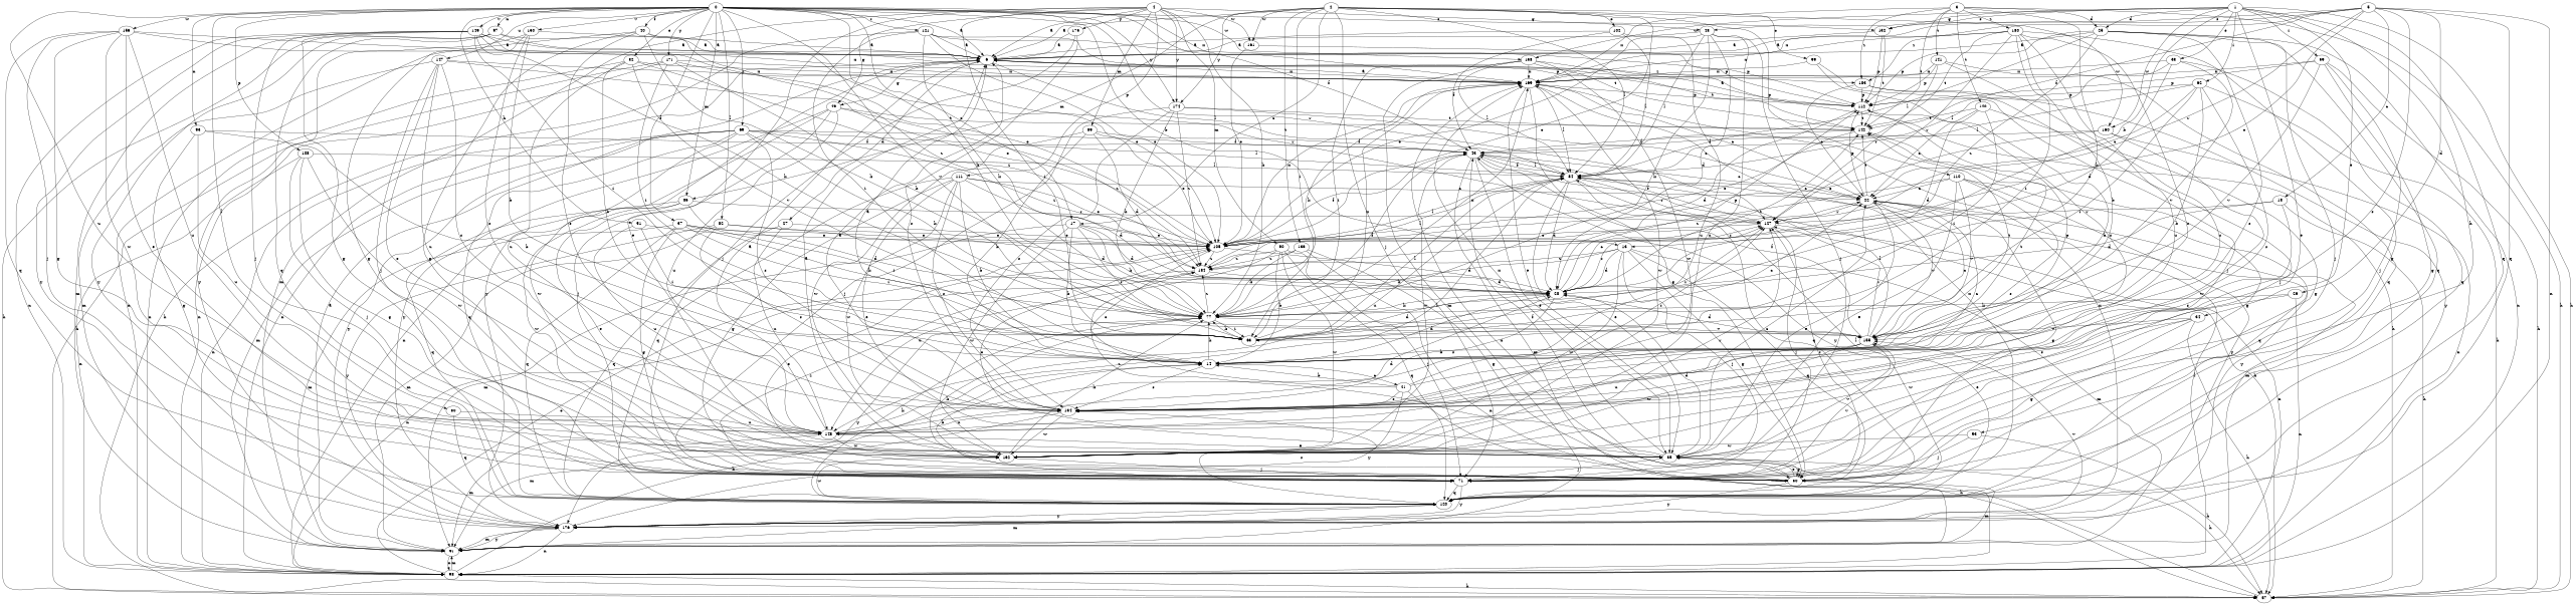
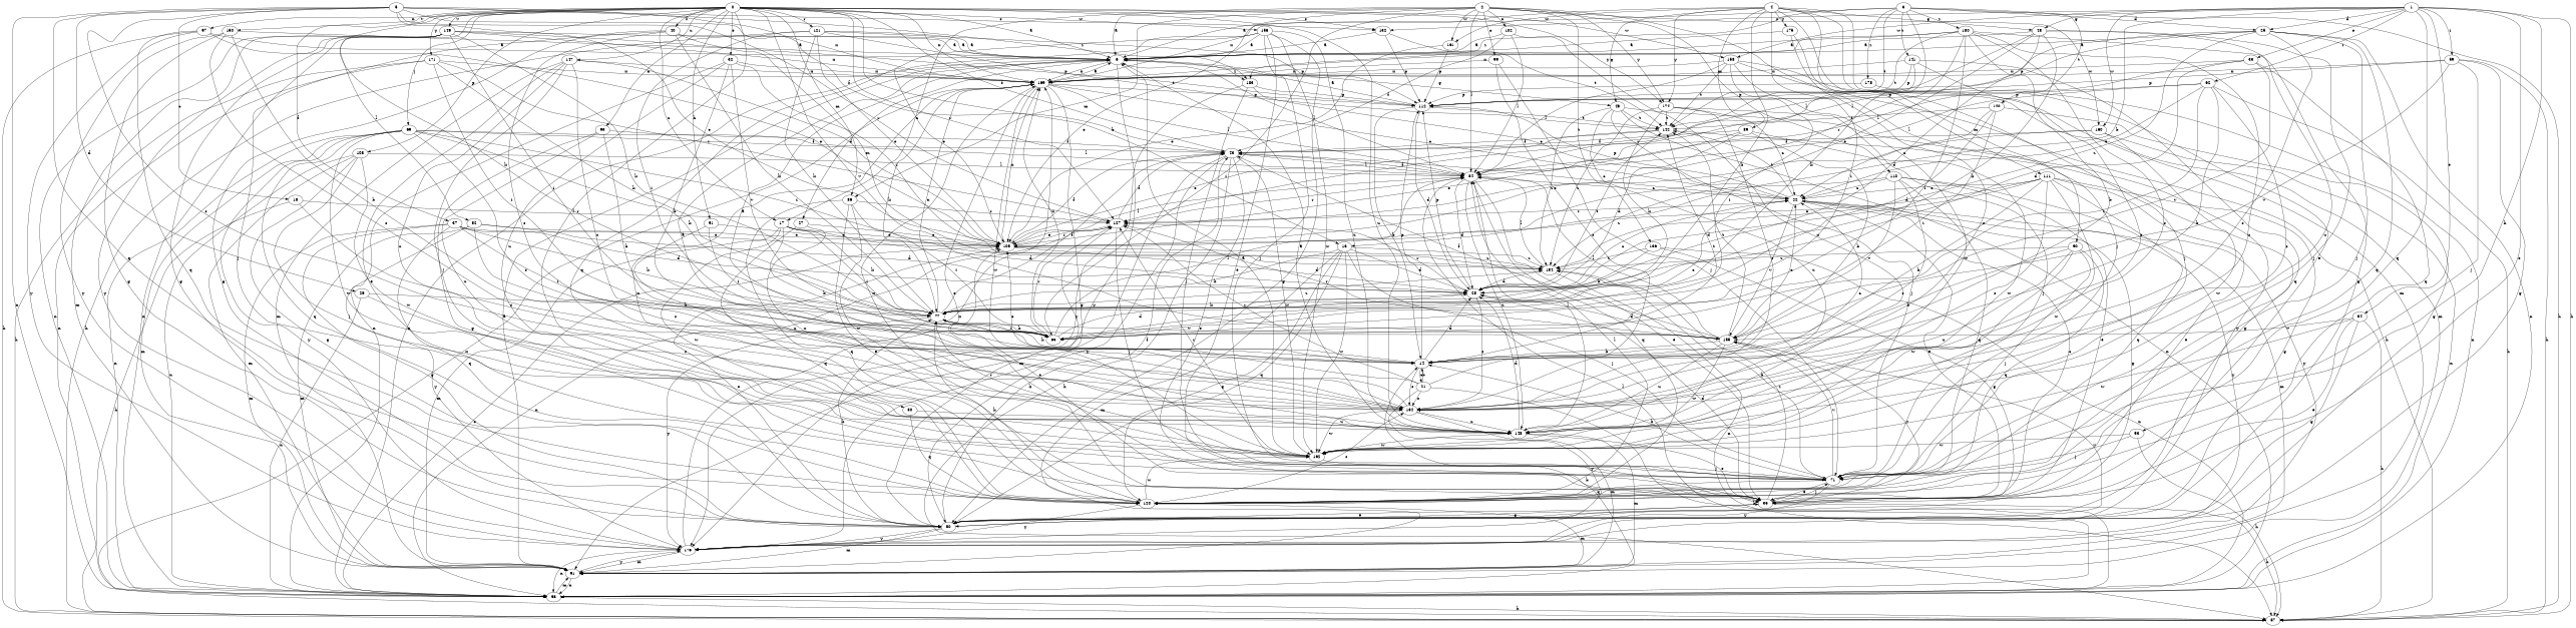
  strict digraph {
    0
    6
    13
    17
    32
    37
    40
    43
    51
    69
    77
    80
    82
    86
    93
    97
    108
    121
    127
    132
    147
    148
    149
    150
    155
    156
    158
    169
    171
    174
    84
    183
    49
    98
    27
    176
    120
    71
    91
    28
    50
    162
    184
    63
    105
    14
    134
    35
    57
    22
    142
    112
    1
    25
    33
    34
    48
    53
    59
    62
    160
    2
    99
    102
    110
    136
    161
    3
    140
    141
+   178
    180
    4
    89
    90
    111
    175
    5
    18
    26
    21
    0 -> 6 [label=a]
    0 -> 13 [label=b]
    0 -> 17 [label=c]
    0 -> 32 [label=e]
    0 -> 37 [label=f]
    0 -> 40 [label=f]
    0 -> 43 [label=f]
    0 -> 51 [label=h]
    0 -> 69 [label=j]
    0 -> 77 [label=k]
    0 -> 80 [label=l]
    0 -> 82 [label=l]
    0 -> 86 [label=m]
    0 -> 93 [label=n]
    0 -> 97 [label=n]
    0 -> 108 [label=p]
    0 -> 121 [label=r]
    0 -> 127 [label=r]
    0 -> 132 [label=s]
    0 -> 147 [label=u]
    0 -> 148 [label=u]
    0 -> 149 [label=v]
    0 -> 150 [label=v]
    0 -> 155 [label=v]
    0 -> 156 [label=w]
    0 -> 158 [label=w]
    0 -> 169 [label=x]
    0 -> 171 [label=y]
    0 -> 174 [label=y]
    6 -> 169 [label=x]
    6 -> 84 [label=l]
    6 -> 183 [label=z]
    6 -> 49 [label=g]
    6 -> 98 [label=n]
    6 -> 27 [label=d]
    6 -> 176 [label=y]
    13 -> 77 [label=k]
    13 -> 120 [label=q]
    13 -> 71 [label=j]
    13 -> 91 [label=m]
    13 -> 28 [label=d]
    13 -> 50 [label=g]
    13 -> 162 [label=w]
    13 -> 184 [label=z]
    17 -> 77 [label=k]
    17 -> 91 [label=m]
    17 -> 28 [label=d]
    17 -> 162 [label=w]
    17 -> 63 [label=i]
    17 -> 105 [label=o]
    17 -> 14 [label=b]
    32 -> 148 [label=u]
    32 -> 155 [label=v]
    32 -> 169 [label=x]
    32 -> 98 [label=n]
    32 -> 184 [label=z]
    32 -> 14 [label=b]
    37 -> 77 [label=k]
    37 -> 120 [label=q]
    37 -> 91 [label=m]
    37 -> 28 [label=d]
    37 -> 50 [label=g]
    37 -> 63 [label=i]
    37 -> 105 [label=o]
    40 -> 6 [label=a]
    40 -> 77 [label=k]
    40 -> 98 [label=n]
    40 -> 50 [label=g]
    40 -> 184 [label=z]
    40 -> 134 [label=s]
    43 -> 84 [label=l]
    43 -> 176 [label=y]
    43 -> 91 [label=m]
    43 -> 162 [label=w]
    43 -> 35 [label=e]
    43 -> 57 [label=h]
    43 -> 22 [label=c]
    51 -> 148 [label=u]
    51 -> 63 [label=i]
    51 -> 105 [label=o]
    69 -> 43 [label=f]
    69 -> 77 [label=k]
    69 -> 84 [label=l]
    69 -> 98 [label=n]
    69 -> 176 [label=y]
    69 -> 120 [label=q]
    69 -> 91 [label=m]
    69 -> 162 [label=w]
    69 -> 184 [label=z]
    69 -> 134 [label=s]
    77 -> 43 [label=f]
    77 -> 155 [label=v]
    77 -> 169 [label=x]
    77 -> 176 [label=y]
    77 -> 184 [label=z]
    77 -> 63 [label=i]
    80 -> 148 [label=u]
    80 -> 120 [label=q]
    82 -> 176 [label=y]
    82 -> 91 [label=m]
    82 -> 28 [label=d]
    82 -> 105 [label=o]
    82 -> 134 [label=s]
    86 -> 127 [label=r]
    86 -> 120 [label=q]
    86 -> 162 [label=w]
    86 -> 63 [label=i]
    86 -> 35 [label=e]
    93 -> 43 [label=f]
    93 -> 148 [label=u]
    93 -> 50 [label=g]
    93 -> 14 [label=b]
    97 -> 6 [label=a]
    97 -> 176 [label=y]
    97 -> 120 [label=q]
    97 -> 105 [label=o]
    97 -> 57 [label=h]
    108 -> 84 [label=l]
    108 -> 98 [label=n]
    108 -> 71 [label=j]
+   108 -> 91 [label=m]
    108 -> 50 [label=g]
    108 -> 162 [label=w]
    121 -> 6 [label=a]
    121 -> 77 [label=k]
    121 -> 63 [label=i]
    121 -> 105 [label=o]
    121 -> 57 [label=h]
    121 -> 142 [label=t]
    121 -> 112 [label=p]
    127 -> 43 [label=f]
    127 -> 98 [label=n]
    127 -> 71 [label=j]
    127 -> 105 [label=o]
    132 -> 6 [label=a]
    132 -> 142 [label=t]
    132 -> 112 [label=p]
    147 -> 148 [label=u]
    147 -> 169 [label=x]
    147 -> 71 [label=j]
    147 -> 91 [label=m]
    147 -> 105 [label=o]
    147 -> 134 [label=s]
    147 -> 35 [label=e]
    148 -> 6 [label=a]
    148 -> 84 [label=l]
    148 -> 91 [label=m]
    148 -> 28 [label=d]
    148 -> 162 [label=w]
    148 -> 35 [label=e]
    149 -> 6 [label=a]
    149 -> 77 [label=k]
    149 -> 169 [label=x]
    149 -> 98 [label=n]
    149 -> 176 [label=y]
    149 -> 71 [label=j]
    149 -> 91 [label=m]
    149 -> 50 [label=g]
    149 -> 63 [label=i]
    149 -> 112 [label=p]
    150 -> 6 [label=a]
    150 -> 176 [label=y]
    150 -> 50 [label=g]
    150 -> 14 [label=b]
    150 -> 134 [label=s]
    155 -> 43 [label=f]
    155 -> 127 [label=r]
    155 -> 148 [label=u]
    155 -> 84 [label=l]
    155 -> 28 [label=d]
    155 -> 162 [label=w]
    155 -> 14 [label=b]
    155 -> 22 [label=c]
    155 -> 142 [label=t]
    156 -> 6 [label=a]
    156 -> 148 [label=u]
    156 -> 120 [label=q]
    156 -> 71 [label=j]
    156 -> 50 [label=g]
    156 -> 162 [label=w]
    156 -> 105 [label=o]
    156 -> 35 [label=e]
    158 -> 169 [label=x]
    158 -> 84 [label=l]
    158 -> 91 [label=m]
    158 -> 162 [label=w]
    158 -> 63 [label=i]
    158 -> 57 [label=h]
    158 -> 142 [label=t]
    169 -> 6 [label=a]
    169 -> 77 [label=k]
    169 -> 84 [label=l]
    169 -> 50 [label=g]
    169 -> 162 [label=w]
    169 -> 35 [label=e]
    169 -> 22 [label=c]
    169 -> 112 [label=p]
    171 -> 77 [label=k]
    171 -> 127 [label=r]
    171 -> 169 [label=x]
    171 -> 98 [label=n]
    171 -> 63 [label=i]
    171 -> 57 [label=h]
    174 -> 77 [label=k]
    174 -> 71 [label=j]
    174 -> 184 [label=z]
    174 -> 134 [label=s]
    174 -> 22 [label=c]
    174 -> 142 [label=t]
    84 -> 43 [label=f]
    84 -> 127 [label=r]
    84 -> 148 [label=u]
    84 -> 120 [label=q]
    84 -> 28 [label=d]
    84 -> 35 [label=e]
    84 -> 22 [label=c]
    183 -> 176 [label=y]
    183 -> 71 [label=j]
    183 -> 22 [label=c]
    183 -> 112 [label=p]
    49 -> 148 [label=u]
    49 -> 98 [label=n]
    49 -> 176 [label=y]
    49 -> 71 [label=j]
    49 -> 184 [label=z]
    49 -> 142 [label=t]
    98 -> 84 [label=l]
    98 -> 91 [label=m]
    98 -> 105 [label=o]
    98 -> 14 [label=b]
    98 -> 57 [label=h]
    27 -> 148 [label=u]
    27 -> 120 [label=q]
    27 -> 105 [label=o]
    176 -> 155 [label=v]
    176 -> 169 [label=x]
    176 -> 98 [label=n]
    176 -> 91 [label=m]
    120 -> 77 [label=k]
    120 -> 169 [label=x]
    120 -> 84 [label=l]
    120 -> 176 [label=y]
    120 -> 91 [label=m]
    120 -> 162 [label=w]
    120 -> 134 [label=s]
    71 -> 155 [label=v]
    71 -> 176 [label=y]
    71 -> 120 [label=q]
-   71 -> 184 [label=z]
+   71 -> 184 [label=b]
    71 -> 14 [label=b]
+   71 -> 35 [label=e]
    91 -> 6 [label=a]
    91 -> 98 [label=n]
    91 -> 176 [label=y]
    28 -> 77 [label=k]
    28 -> 127 [label=r]
    28 -> 134 [label=s]
    28 -> 22 [label=c]
    28 -> 142 [label=t]
    28 -> 112 [label=p]
    50 -> 43 [label=f]
    50 -> 77 [label=k]
    50 -> 127 [label=r]
    50 -> 176 [label=y]
    50 -> 91 [label=m]
    50 -> 105 [label=o]
    50 -> 35 [label=e]
    162 -> 6 [label=a]
    162 -> 77 [label=k]
    162 -> 127 [label=r]
    162 -> 71 [label=j]
    184 -> 84 [label=l]
    184 -> 98 [label=n]
    184 -> 28 [label=d]
    63 -> 77 [label=k]
    63 -> 127 [label=r]
    63 -> 169 [label=x]
    63 -> 84 [label=l]
    63 -> 28 [label=d]
    63 -> 22 [label=c]
    105 -> 43 [label=f]
    105 -> 127 [label=r]
    105 -> 169 [label=x]
    105 -> 84 [label=l]
    105 -> 28 [label=d]
    105 -> 184 [label=z]
    14 -> 6 [label=a]
    14 -> 77 [label=k]
    14 -> 28 [label=d]
    14 -> 134 [label=s]
    14 -> 142 [label=t]
    14 -> 112 [label=p]
    14 -> 21 [label=c]
    134 -> 6 [label=a]
    134 -> 148 [label=u]
    134 -> 91 [label=m]
    134 -> 162 [label=w]
    35 -> 155 [label=v]
    35 -> 169 [label=x]
    35 -> 71 [label=j]
    35 -> 28 [label=d]
    35 -> 50 [label=g]
    35 -> 184 [label=z]
    35 -> 105 [label=o]
    35 -> 57 [label=h]
    35 -> 22 [label=c]
    57 -> 169 [label=x]
    22 -> 127 [label=r]
    22 -> 155 [label=v]
    22 -> 176 [label=y]
    22 -> 91 [label=m]
    22 -> 50 [label=g]
    22 -> 35 [label=e]
    22 -> 142 [label=t]
    22 -> 112 [label=p]
    142 -> 43 [label=f]
    142 -> 50 [label=g]
    142 -> 105 [label=o]
    112 -> 6 [label=a]
    112 -> 28 [label=d]
    112 -> 14 [label=b]
    112 -> 142 [label=t]
    1 -> 13 [label=b]
    1 -> 132 [label=s]
    1 -> 158 [label=w]
    1 -> 120 [label=q]
    1 -> 35 [label=e]
    1 -> 57 [label=h]
    1 -> 25 [label=d]
    1 -> 33 [label=e]
    1 -> 34 [label=e]
    1 -> 48 [label=g]
    1 -> 53 [label=h]
    1 -> 59 [label=i]
    1 -> 62 [label=i]
    1 -> 160 [label=w]
    25 -> 6 [label=a]
    25 -> 84 [label=l]
    25 -> 98 [label=n]
    25 -> 120 [label=q]
    25 -> 71 [label=j]
    25 -> 184 [label=z]
    25 -> 134 [label=s]
    25 -> 112 [label=p]
    33 -> 155 [label=v]
    33 -> 169 [label=x]
    33 -> 84 [label=l]
    33 -> 120 [label=q]
    33 -> 28 [label=d]
    34 -> 155 [label=v]
    34 -> 50 [label=g]
    34 -> 162 [label=w]
    34 -> 35 [label=e]
    34 -> 57 [label=h]
    48 -> 6 [label=a]
    48 -> 77 [label=k]
    48 -> 148 [label=u]
    48 -> 84 [label=l]
    48 -> 71 [label=j]
    48 -> 28 [label=d]
    48 -> 105 [label=o]
    53 -> 71 [label=j]
    53 -> 162 [label=w]
    53 -> 57 [label=h]
    59 -> 155 [label=v]
    59 -> 169 [label=x]
    59 -> 71 [label=j]
    59 -> 50 [label=g]
    59 -> 57 [label=h]
    59 -> 112 [label=p]
    62 -> 84 [label=l]
    62 -> 63 [label=i]
    62 -> 14 [label=b]
    62 -> 134 [label=s]
    62 -> 57 [label=h]
    62 -> 22 [label=c]
    62 -> 112 [label=p]
    160 -> 43 [label=f]
    160 -> 98 [label=n]
    160 -> 162 [label=w]
    160 -> 105 [label=o]
    2 -> 6 [label=a]
    2 -> 17 [label=c]
    2 -> 86 [label=m]
    2 -> 174 [label=y]
    2 -> 84 [label=l]
    2 -> 71 [label=j]
    2 -> 63 [label=i]
    2 -> 105 [label=o]
    2 -> 160 [label=w]
    2 -> 99 [label=o]
    2 -> 102 [label=o]
    2 -> 110 [label=p]
    2 -> 136 [label=t]
    2 -> 161 [label=w]
    99 -> 169 [label=x]
    99 -> 71 [label=j]
    99 -> 134 [label=s]
    102 -> 6 [label=a]
    102 -> 43 [label=f]
    102 -> 148 [label=u]
    102 -> 84 [label=l]
    110 -> 155 [label=v]
    110 -> 176 [label=y]
    110 -> 120 [label=q]
    110 -> 184 [label=z]
    110 -> 134 [label=s]
    110 -> 35 [label=e]
    110 -> 22 [label=c]
    136 -> 77 [label=k]
    136 -> 98 [label=n]
    136 -> 50 [label=g]
    136 -> 184 [label=z]
    161 -> 105 [label=o]
    161 -> 112 [label=p]
    3 -> 77 [label=k]
    3 -> 169 [label=x]
    3 -> 183 [label=z]
    3 -> 57 [label=h]
    3 -> 142 [label=t]
    3 -> 25 [label=d]
    3 -> 140 [label=t]
    3 -> 141 [label=t]
+   3 -> 178 [label=z]
    3 -> 180 [label=z]
    140 -> 28 [label=d]
    140 -> 50 [label=g]
    140 -> 63 [label=i]
    140 -> 22 [label=c]
    140 -> 142 [label=t]
    141 -> 127 [label=r]
    141 -> 169 [label=x]
    141 -> 120 [label=q]
    141 -> 134 [label=s]
    141 -> 112 [label=p]
+   178 -> 98 [label=n]
+   178 -> 112 [label=p]
    180 -> 6 [label=a]
    180 -> 127 [label=r]
    180 -> 148 [label=u]
    180 -> 169 [label=x]
    180 -> 50 [label=g]
    180 -> 63 [label=i]
    180 -> 14 [label=b]
    180 -> 134 [label=s]
    180 -> 142 [label=t]
    4 -> 6 [label=a]
    4 -> 77 [label=k]
    4 -> 174 [label=y]
    4 -> 49 [label=g]
    4 -> 91 [label=m]
    4 -> 63 [label=i]
    4 -> 35 [label=e]
    4 -> 48 [label=g]
    4 -> 161 [label=w]
    4 -> 89 [label=m]
    4 -> 90 [label=m]
    4 -> 111 [label=p]
    4 -> 175 [label=y]
    89 -> 43 [label=f]
    89 -> 28 [label=d]
    89 -> 162 [label=w]
    89 -> 105 [label=o]
    89 -> 14 [label=b]
    90 -> 148 [label=u]
    90 -> 120 [label=q]
    90 -> 71 [label=j]
    90 -> 162 [label=w]
    90 -> 184 [label=z]
    90 -> 14 [label=b]
    111 -> 120 [label=q]
    111 -> 28 [label=d]
    111 -> 50 [label=g]
    111 -> 162 [label=w]
    111 -> 105 [label=o]
    111 -> 14 [label=b]
    111 -> 134 [label=s]
    111 -> 35 [label=e]
    111 -> 22 [label=c]
    175 -> 6 [label=a]
    175 -> 71 [label=j]
    175 -> 134 [label=s]
    5 -> 43 [label=f]
    5 -> 127 [label=r]
    5 -> 132 [label=s]
    5 -> 169 [label=x]
    5 -> 183 [label=z]
    5 -> 98 [label=n]
    5 -> 120 [label=q]
    5 -> 105 [label=o]
    5 -> 134 [label=s]
    5 -> 18 [label=c]
    5 -> 26 [label=d]
    18 -> 127 [label=r]
-   18 -> 28 [label=d]
    18 -> 134 [label=s]
    18 -> 57 [label=h]
    26 -> 77 [label=k]
    26 -> 98 [label=n]
    26 -> 134 [label=s]
    21 -> 127 [label=r]
    21 -> 176 [label=y]
    21 -> 105 [label=o]
    21 -> 14 [label=b]
    21 -> 134 [label=s]
    21 -> 57 [label=h]
    21 -> 22 [label=c]
  }
